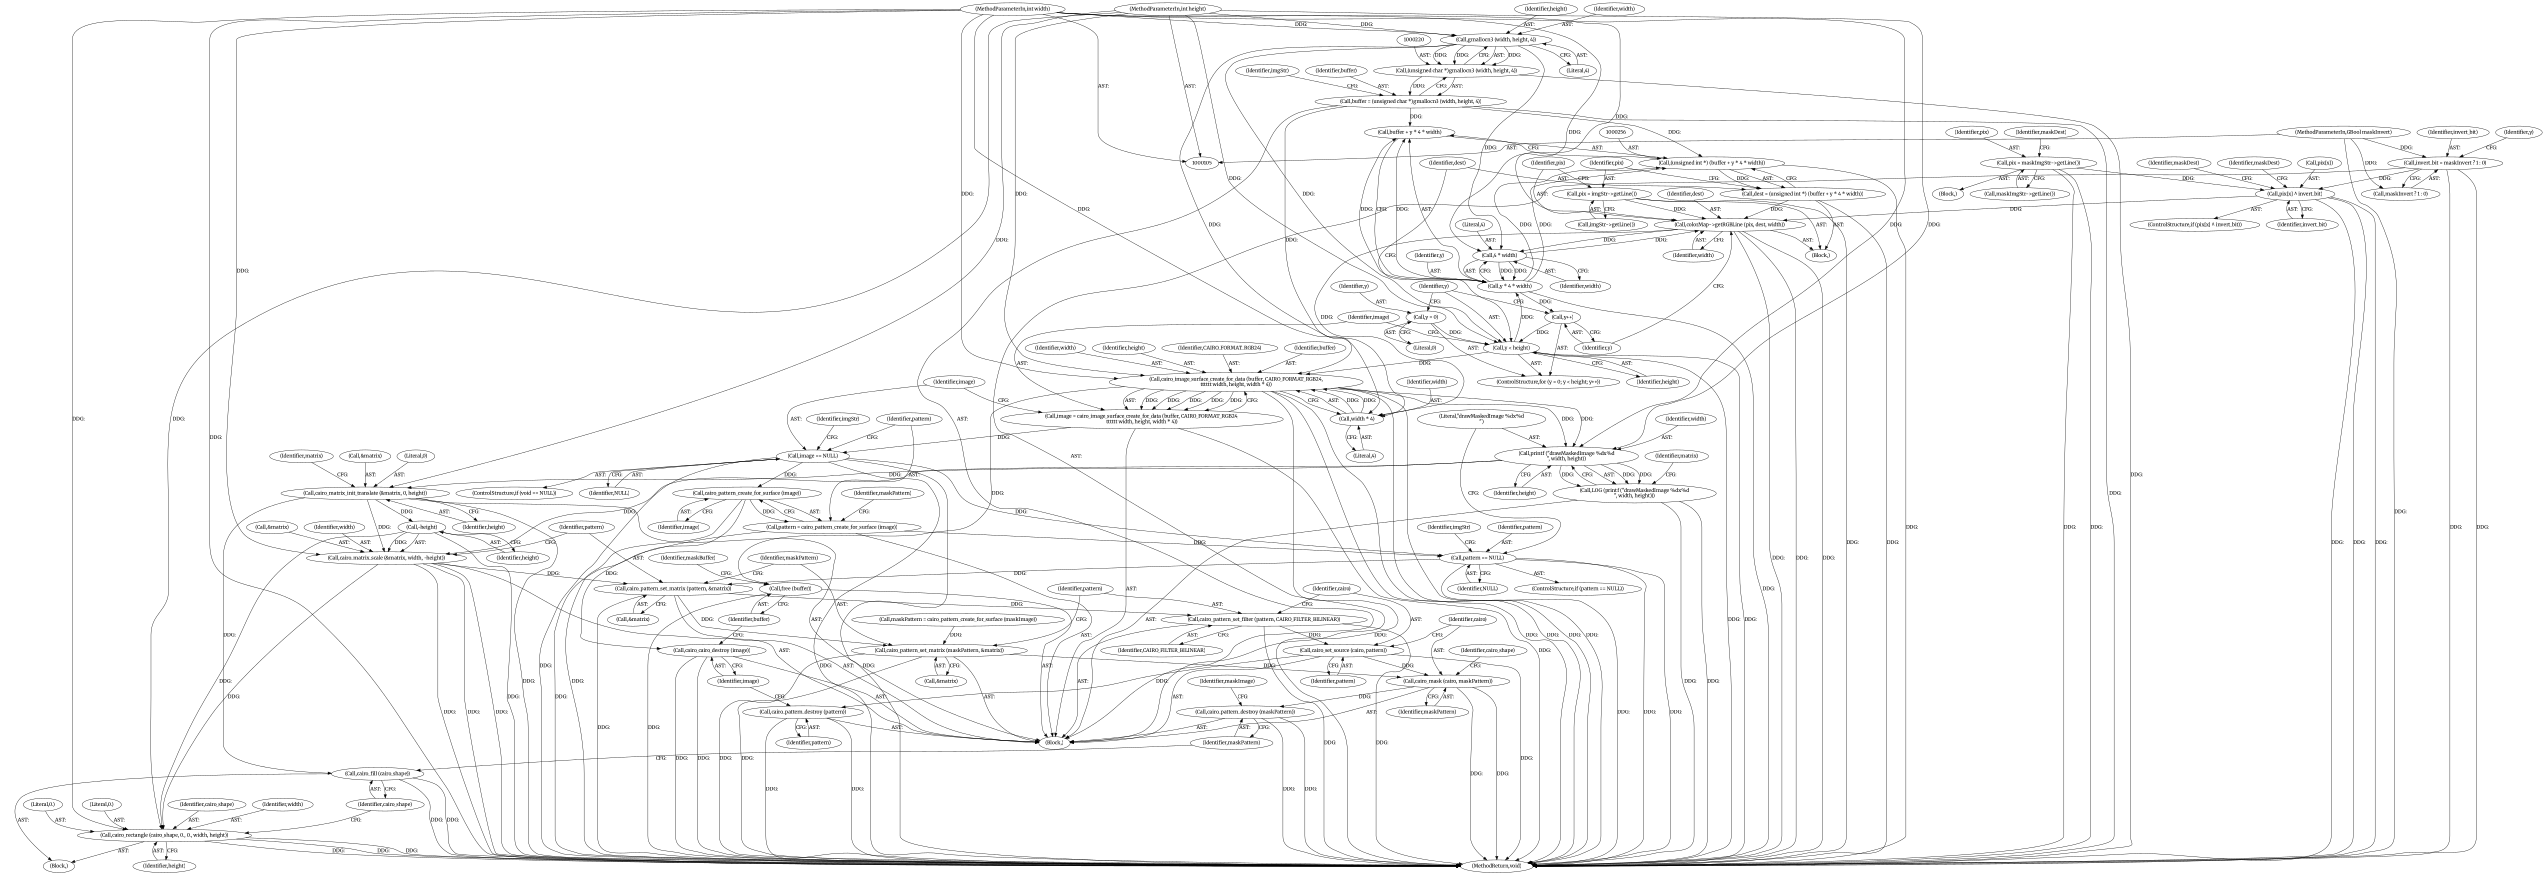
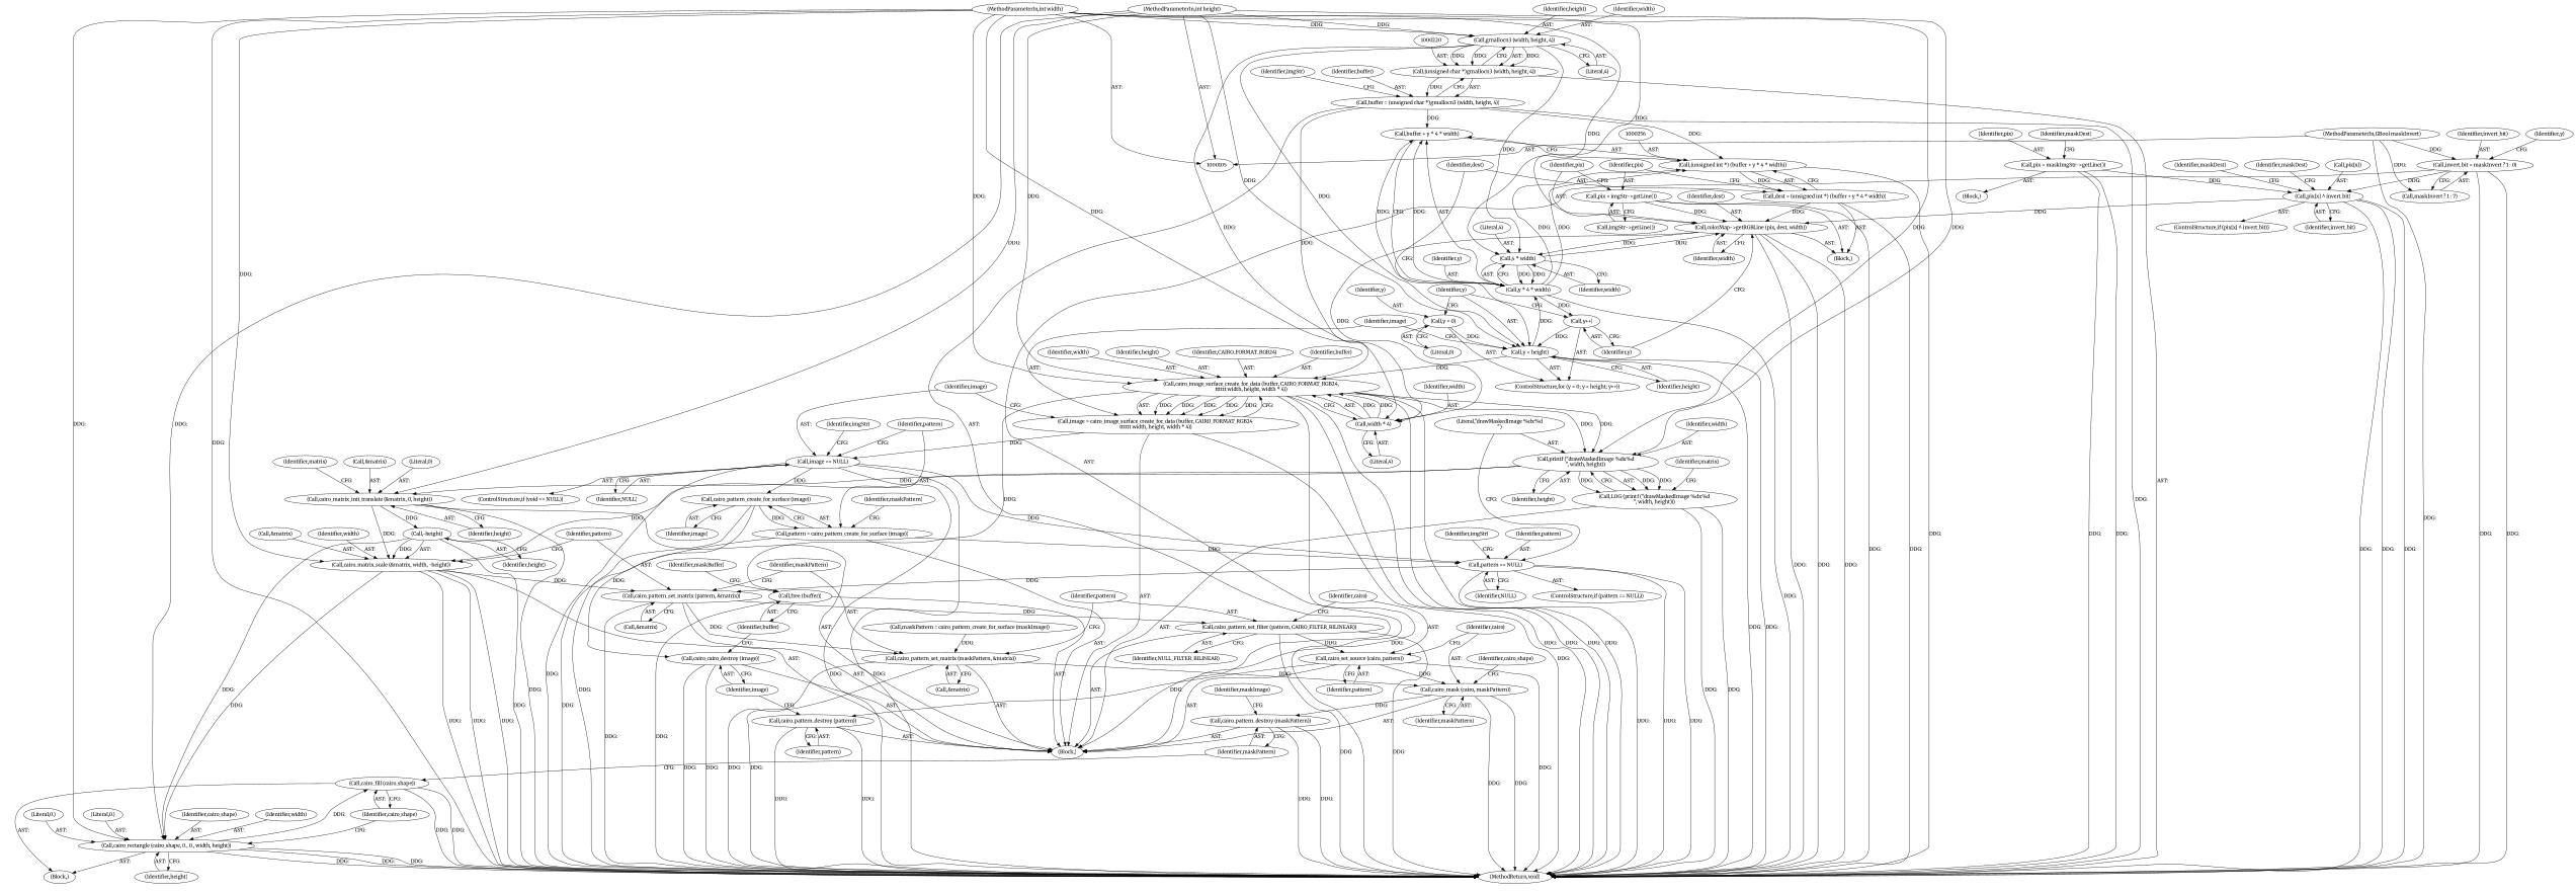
  digraph {
    fontname=Merriweather
    node [fontname=Merriweather]
    edge [fontname=Merriweather]
    n1 [label="(Call,cairo_image_surface_create_for_data (buffer, CAIRO_FORMAT_RGB24,\n\t\t\t\t\t\t width, height, width * 4))"]
    n2 [label="(Call,width * 4)"]
    n3 [label="(Call,image = cairo_image_surface_create_for_data (buffer, CAIRO_FORMAT_RGB24,\n\t\t\t\t\t\t width, height, width * 4))"]
    n4 [label="(Call,printf (\"drawMaskedImage %dx%d\n\", width, height))"]
    n5 [label="(Call,free (buffer))"]
    n6 [label="(MethodReturn,void)"]
    n7 [label="(Literal,4)"]
    n8 [label="(Block,)"]
    n9 [label="(Call,image == NULL)"]
    n10 [label="(Call,cairo_matrix_scale (&matrix, width, -height))"]
    n11 [label="(Call,cairo_matrix_init_translate (&matrix, 0, height))"]
    n12 [label="(Call,LOG (printf (\"drawMaskedImage %dx%d\n\", width, height)))"]
    n13 [label="(Identifier,height)"]
    n14 [label="(Identifier,buffer)"]
    n15 [label="(Call,buffer = (unsigned char *)gmallocn3 (width, height, 4))"]
    n16 [label="(Call,(unsigned char *)gmallocn3 (width, height, 4))"]
    n17 [label="(Call,(unsigned int *) (buffer + y * 4 * width))"]
    n18 [label="(Call,buffer + y * 4 * width)"]
    n19 [label="(Call,gmallocn3 (width, height, 4))"]
    n20 [label="(Call,dest = (unsigned int *) (buffer + y * 4 * width))"]
    n21 [label="(Call,y * 4 * width)"]
    n22 [label="(Call,y < height)"]
    n23 [label="(Call,4 * width)"]
    n24 [label="(Literal,4)"]
    n25 [label="(Identifier,height)"]
    n26 [label="(ControlStructure,for (y = 0; y < height; y++))"]
    n27 [label="(Call,colorMap->getRGBLine (pix, dest, width))"]
    n28 [label="(Identifier,width)"]
    n29 [label="(MethodParameterIn,int width)"]
    n30 [label="(Call,cairo_rectangle (cairo_shape, 0., 0., width, height))"]
    1000105
    n32 [label="(Block,)"]
    n33 [label="(Identifier,width)"]
    n34 [label="(Call,cairo_pattern_set_matrix (pattern, &matrix))"]
    n35 [label="(Call,cairo_fill (cairo_shape))"]
    n36 [label="(Block,)"]
    n37 [label="(Identifier,height)"]
    n38 [label="(MethodParameterIn,int height)"]
    n39 [label="(Call,-height)"]
    n40 [label="(Identifier,height)"]
    n41 [label="(Identifier,height)"]
    n42 [label="(Call,pix[x] ^ invert_bit)"]
    n43 [label="(ControlStructure,if (pix[x] ^ invert_bit))"]
    n44 [label="(Identifier,invert_bit)"]
    n45 [label="(Call,pix = maskImgStr->getLine())"]
-   n46 [label="(Call,maskImgStr->getLine())"]
    n47 [label="(Block,)"]
    n48 [label="(Call,invert_bit = maskInvert ? 1 : 0)"]
-   n49 [label="(Call,maskInvert ? 1 : 0)"]
+   n49 [label="(Call,maskInvert ? 1 : 7)"]
    n50 [label="(MethodParameterIn,GBool maskInvert)"]
    n51 [label="(Call,pix = imgStr->getLine())"]
    n52 [label="(Call,imgStr->getLine())"]
    n53 [label="(Call,y++)"]
    n54 [label="(Identifier,y)"]
    n55 [label="(Call,y = 0)"]
    n56 [label="(Literal,0)"]
    n57 [label="(Call,cairo_pattern_create_for_surface (image))"]
    n58 [label="(Call,pattern == NULL)"]
    n59 [label="(ControlStructure,if (void == NULL))"]
    n60 [label="(Identifier,NULL)"]
    n61 [label="(Call,pattern = cairo_pattern_create_for_surface (image))"]
    n62 [label="(Call,cairo_cairo_destroy (image))"]
    n63 [label="(Identifier,image)"]
    n64 [label="(Identifier,NULL)"]
    n65 [label="(ControlStructure,if (pattern == NULL))"]
    n66 [label="(Identifier,image)"]
    n67 [label="(Call,cairo_pattern_set_matrix (maskPattern, &matrix))"]
    n68 [label="(Call,cairo_pattern_set_filter (pattern, CAIRO_FILTER_BILINEAR))"]
    n69 [label="(Call,&matrix)"]
    n70 [label="(Call,cairo_mask (cairo, maskPattern))"]
    n71 [label="(Call,&matrix)"]
    n72 [label="(Call,cairo_set_source (cairo, pattern))"]
-   n73 [label="(Identifier,CAIRO_FILTER_BILINEAR)"]
+   n73 [label="(Identifier,NULL_FILTER_BILINEAR)"]
    n74 [label="(Call,cairo_pattern_destroy (maskPattern))"]
    n75 [label="(Identifier,maskPattern)"]
    n76 [label="(Identifier,maskPattern)"]
    n77 [label="(Call,cairo_pattern_destroy (pattern))"]
    n78 [label="(Identifier,pattern)"]
    n79 [label="(Identifier,pattern)"]
    n80 [label="(Identifier,cairo_shape)"]
    n81 [label="(Identifier,image)"]
    n82 [label="(Identifier,pattern)"]
    n83 [label="(Identifier,matrix)"]
    n84 [label="(Identifier,cairo_shape)"]
    n85 [label="(Identifier,width)"]
    n86 [label="(Identifier,width)"]
    n87 [label="(Identifier,width)"]
    n88 [label="(Identifier,height)"]
    n89 [label="(Identifier,maskDest)"]
    n90 [label="(Identifier,imgStr)"]
    n91 [label="(Literal,0.)"]
    n92 [label="(Identifier,pix)"]
    n93 [label="(Identifier,pix)"]
    n94 [label="(Identifier,matrix)"]
    n95 [label="(Identifier,invert_bit)"]
    n96 [label="(Identifier,CAIRO_FORMAT_RGB24)"]
    n97 [label="(Identifier,width)"]
    n98 [label="(Identifier,y)"]
    n99 [label="(Identifier,buffer)"]
    n100 [label="(Identifier,imgStr)"]
    n101 [label="(Identifier,dest)"]
    n102 [label="(Identifier,maskDest)"]
    n103 [label="(Identifier,maskImage)"]
    n104 [label="(Identifier,width)"]
    n105 [label="(Literal,4)"]
    n106 [label="(Identifier,cairo)"]
    n107 [label="(Identifier,y)"]
    n108 [label="(Identifier,image)"]
    n109 [label="(Identifier,pix)"]
    n110 [label="(Identifier,height)"]
    n111 [label="(Identifier,width)"]
    n112 [label="(Identifier,dest)"]
    n113 [label="(Call,&matrix)"]
    n114 [label="(Identifier,maskDest)"]
    n115 [label="(Identifier,imgStr)"]
    n116 [label="(Identifier,cairo_shape)"]
    n117 [label="(Identifier,maskPattern)"]
    n118 [label="(Identifier,cairo)"]
    n119 [label="(Identifier,y)"]
    n120 [label="(Identifier,maskBuffer)"]
    n121 [label="(Literal,\"drawMaskedImage %dx%d\n\")"]
    n122 [label="(Identifier,pattern)"]
    n123 [label="(Identifier,maskPattern)"]
    n124 [label="(Call,&matrix)"]
    n125 [label="(Identifier,pattern)"]
    n126 [label="(Literal,0)"]
    n127 [label="(Call,pix[x])"]
    n128 [label="(Identifier,pattern)"]
    n129 [label="(Identifier,y)"]
    n130 [label="(Literal,0.)"]
    n131 [label="(Identifier,buffer)"]
    n132 [label="(Call,maskPattern = cairo_pattern_create_for_surface (maskImage))"]
    1000220
    1000256
    n1 -> n2 [label="CFG: "]
    n1 -> n3 [label="AST: "]
    n1 -> n3 [label="DDG: "]
    n1 -> n3 [label="DDG: "]
    n1 -> n3 [label="DDG: "]
    n1 -> n3 [label="DDG: "]
    n1 -> n3 [label="DDG: "]
    n1 -> n4 [label="DDG: "]
    n1 -> n4 [label="DDG: "]
    n1 -> n5 [label="DDG: "]
    n1 -> n6 [label="DDG: "]
    n1 -> n6 [label="DDG: "]
    n1 -> n6 [label="DDG: "]
    n1 -> n6 [label="DDG: "]
    n1 -> n6 [label="DDG: "]
    n2 -> n1 [label="AST: "]
    n2 -> n1 [label="DDG: "]
    n2 -> n1 [label="DDG: "]
    n2 -> n7 [label="CFG: "]
    n3 -> n1 [label="CFG: "]
    n3 -> n6 [label="DDG: "]
    n3 -> n8 [label="AST: "]
    n3 -> n9 [label="DDG: "]
    n4 -> n10 [label="DDG: "]
    n4 -> n11 [label="DDG: "]
    n4 -> n12 [label="AST: "]
    n4 -> n12 [label="DDG: "]
    n4 -> n12 [label="DDG: "]
    n4 -> n12 [label="DDG: "]
    n4 -> n13 [label="CFG: "]
    n5 -> n6 [label="DDG: "]
    n5 -> n8 [label="AST: "]
    n5 -> n14 [label="CFG: "]
    n7 -> n2 [label="AST: "]
    n9 -> n6 [label="DDG: "]
    n9 -> n6 [label="DDG: "]
    n9 -> n6 [label="DDG: "]
    n9 -> n57 [label="DDG: "]
    n9 -> n58 [label="DDG: "]
    n9 -> n59 [label="AST: "]
    n9 -> n60 [label="CFG: "]
    n10 -> n6 [label="DDG: "]
    n10 -> n6 [label="DDG: "]
    n10 -> n6 [label="DDG: "]
    n10 -> n8 [label="AST: "]
    n10 -> n30 [label="DDG: "]
    n10 -> n34 [label="DDG: "]
    n11 -> n6 [label="DDG: "]
    n11 -> n8 [label="AST: "]
    n11 -> n10 [label="DDG: "]
    n11 -> n39 [label="DDG: "]
    n11 -> n40 [label="CFG: "]
    n12 -> n4 [label="CFG: "]
    n12 -> n6 [label="DDG: "]
    n12 -> n6 [label="DDG: "]
    n12 -> n8 [label="AST: "]
    n13 -> n4 [label="AST: "]
    n14 -> n5 [label="AST: "]
    n14 -> n62 [label="CFG: "]
    n15 -> n1 [label="DDG: "]
    n15 -> n6 [label="DDG: "]
    n15 -> n8 [label="AST: "]
    n15 -> n16 [label="CFG: "]
    n15 -> n17 [label="DDG: "]
    n15 -> n18 [label="DDG: "]
-   n16 -> n6 [label="DDG: "]
+   n16 -> n6 [label="AST: "]
    n16 -> n15 [label="AST: "]
    n16 -> n15 [label="DDG: "]
    n16 -> n19 [label="CFG: "]
    n17 -> n6 [label="DDG: "]
    n17 -> n18 [label="CFG: "]
    n17 -> n20 [label="AST: "]
    n17 -> n20 [label="DDG: "]
    n18 -> n17 [label="AST: "]
    n18 -> n21 [label="CFG: "]
    n19 -> n2 [label="DDG: "]
    n19 -> n16 [label="AST: "]
    n19 -> n16 [label="DDG: "]
    n19 -> n16 [label="DDG: "]
    n19 -> n16 [label="DDG: "]
    n19 -> n22 [label="DDG: "]
    n19 -> n23 [label="DDG: "]
    n19 -> n24 [label="CFG: "]
    n20 -> n6 [label="DDG: "]
    n20 -> n17 [label="CFG: "]
    n20 -> n27 [label="DDG: "]
    n20 -> n32 [label="AST: "]
    n21 -> n6 [label="DDG: "]
    n21 -> n17 [label="DDG: "]
    n21 -> n17 [label="DDG: "]
    n21 -> n18 [label="AST: "]
    n21 -> n18 [label="DDG: "]
    n21 -> n18 [label="DDG: "]
    n21 -> n23 [label="CFG: "]
    n21 -> n53 [label="DDG: "]
    n22 -> n1 [label="DDG: "]
    n22 -> n6 [label="DDG: "]
    n22 -> n6 [label="DDG: "]
    n22 -> n21 [label="DDG: "]
    n22 -> n25 [label="CFG: "]
    n22 -> n26 [label="AST: "]
    n23 -> n21 [label="AST: "]
    n23 -> n21 [label="DDG: "]
    n23 -> n21 [label="DDG: "]
    n23 -> n27 [label="DDG: "]
    n23 -> n28 [label="CFG: "]
    n24 -> n19 [label="AST: "]
    n25 -> n22 [label="AST: "]
    n27 -> n2 [label="DDG: "]
    n27 -> n6 [label="DDG: "]
    n27 -> n6 [label="DDG: "]
    n27 -> n6 [label="DDG: "]
    n27 -> n23 [label="DDG: "]
    n27 -> n32 [label="AST: "]
    n27 -> n33 [label="CFG: "]
    n28 -> n23 [label="AST: "]
    n29 -> n1 [label="DDG: "]
    n29 -> n2 [label="DDG: "]
    n29 -> n4 [label="DDG: "]
    n29 -> n6 [label="DDG: "]
    n29 -> n10 [label="DDG: "]
    n29 -> n19 [label="DDG: "]
    n29 -> n23 [label="DDG: "]
    n29 -> n27 [label="DDG: "]
    n29 -> n30 [label="DDG: "]
    n29 -> 1000105 [label="AST: "]
    n30 -> n6 [label="DDG: "]
    n30 -> n6 [label="DDG: "]
    n30 -> n6 [label="DDG: "]
-   n11 -> n35 [label="DDG: "]
+   n30 -> n35 [label="DDG: "]
    n30 -> n36 [label="AST: "]
    n30 -> n37 [label="CFG: "]
    n33 -> n27 [label="AST: "]
    n34 -> n6 [label="DDG: "]
    n34 -> n8 [label="AST: "]
    n34 -> n67 [label="DDG: "]
    n34 -> n68 [label="DDG: "]
    n34 -> n69 [label="CFG: "]
    n35 -> n6 [label="DDG: "]
    n35 -> n6 [label="DDG: "]
    n35 -> n36 [label="AST: "]
    n35 -> n80 [label="CFG: "]
    n37 -> n30 [label="AST: "]
    n38 -> n1 [label="DDG: "]
    n38 -> n4 [label="DDG: "]
    n38 -> n11 [label="DDG: "]
    n38 -> n19 [label="DDG: "]
    n38 -> n22 [label="DDG: "]
    n38 -> n30 [label="DDG: "]
    n38 -> 1000105 [label="AST: "]
    n39 -> n6 [label="DDG: "]
    n39 -> n10 [label="AST: "]
    n39 -> n10 [label="DDG: "]
    n39 -> n30 [label="DDG: "]
    n39 -> n41 [label="CFG: "]
    n40 -> n11 [label="AST: "]
    n41 -> n39 [label="AST: "]
    n42 -> n6 [label="DDG: "]
    n42 -> n6 [label="DDG: "]
    n42 -> n6 [label="DDG: "]
    n42 -> n27 [label="DDG: "]
    n42 -> n43 [label="AST: "]
    n42 -> n44 [label="CFG: "]
    n44 -> n42 [label="AST: "]
    n45 -> n6 [label="DDG: "]
    n45 -> n6 [label="DDG: "]
    n45 -> n42 [label="DDG: "]
-   n45 -> n46 [label="CFG: "]
    n45 -> n47 [label="AST: "]
-   n46 -> n45 [label="AST: "]
    n48 -> n6 [label="DDG: "]
    n48 -> n6 [label="DDG: "]
    n48 -> n8 [label="AST: "]
    n48 -> n42 [label="DDG: "]
    n48 -> n49 [label="CFG: "]
    n49 -> n48 [label="AST: "]
    n50 -> n6 [label="DDG: "]
    n50 -> 1000105 [label="AST: "]
    n50 -> n48 [label="DDG: "]
    n50 -> n49 [label="DDG: "]
    n51 -> n6 [label="DDG: "]
    n51 -> n27 [label="DDG: "]
    n51 -> n32 [label="AST: "]
    n51 -> n52 [label="CFG: "]
    n52 -> n51 [label="AST: "]
    n53 -> n22 [label="DDG: "]
    n53 -> n26 [label="AST: "]
    n53 -> n54 [label="CFG: "]
    n54 -> n27 [label="CFG: "]
    n54 -> n53 [label="AST: "]
    n55 -> n22 [label="DDG: "]
    n55 -> n26 [label="AST: "]
    n55 -> n56 [label="CFG: "]
    n56 -> n55 [label="AST: "]
    n57 -> n6 [label="DDG: "]
    n57 -> n61 [label="AST: "]
    n57 -> n61 [label="DDG: "]
    n57 -> n62 [label="DDG: "]
    n57 -> n63 [label="CFG: "]
    n58 -> n6 [label="DDG: "]
    n58 -> n6 [label="DDG: "]
    n58 -> n6 [label="DDG: "]
    n58 -> n34 [label="DDG: "]
    n58 -> n64 [label="CFG: "]
    n58 -> n65 [label="AST: "]
    n60 -> n9 [label="AST: "]
    n61 -> n6 [label="DDG: "]
    n61 -> n8 [label="AST: "]
    n61 -> n57 [label="CFG: "]
    n61 -> n58 [label="DDG: "]
    n62 -> n6 [label="DDG: "]
    n62 -> n6 [label="DDG: "]
    n62 -> n8 [label="AST: "]
    n62 -> n66 [label="CFG: "]
    n63 -> n57 [label="AST: "]
    n64 -> n58 [label="AST: "]
    n66 -> n62 [label="AST: "]
    n66 -> n77 [label="CFG: "]
    n67 -> n6 [label="DDG: "]
    n67 -> n6 [label="DDG: "]
    n67 -> n8 [label="AST: "]
    n67 -> n70 [label="DDG: "]
    n67 -> n71 [label="CFG: "]
    n68 -> n6 [label="DDG: "]
    n68 -> n6 [label="DDG: "]
    n68 -> n8 [label="AST: "]
    n68 -> n72 [label="DDG: "]
    n68 -> n73 [label="CFG: "]
    n69 -> n34 [label="AST: "]
    n70 -> n6 [label="DDG: "]
    n70 -> n6 [label="DDG: "]
    n70 -> n8 [label="AST: "]
    n70 -> n74 [label="DDG: "]
    n70 -> n75 [label="CFG: "]
    n71 -> n67 [label="AST: "]
    n72 -> n6 [label="DDG: "]
    n72 -> n8 [label="AST: "]
    n72 -> n70 [label="DDG: "]
    n72 -> n77 [label="DDG: "]
    n72 -> n78 [label="CFG: "]
    n73 -> n68 [label="AST: "]
    n74 -> n6 [label="DDG: "]
    n74 -> n6 [label="DDG: "]
    n74 -> n8 [label="AST: "]
    n74 -> n76 [label="CFG: "]
    n75 -> n70 [label="AST: "]
    n76 -> n35 [label="CFG: "]
    n76 -> n74 [label="AST: "]
    n77 -> n6 [label="DDG: "]
    n77 -> n6 [label="DDG: "]
    n77 -> n8 [label="AST: "]
    n77 -> n79 [label="CFG: "]
    n78 -> n72 [label="AST: "]
    n79 -> n77 [label="AST: "]
    n80 -> n30 [label="CFG: "]
    n80 -> n35 [label="AST: "]
    n81 -> n3 [label="AST: "]
    n81 -> n22 [label="CFG: "]
    n82 -> n67 [label="CFG: "]
    n82 -> n68 [label="AST: "]
    n83 -> n11 [label="CFG: "]
    n84 -> n30 [label="AST: "]
    n85 -> n1 [label="AST: "]
    n86 -> n30 [label="AST: "]
    n87 -> n10 [label="AST: "]
    n88 -> n1 [label="AST: "]
    n89 -> n45 [label="CFG: "]
    n90 -> n15 [label="CFG: "]
    n91 -> n30 [label="AST: "]
    n92 -> n45 [label="AST: "]
    n93 -> n20 [label="CFG: "]
    n93 -> n51 [label="AST: "]
    n94 -> n12 [label="CFG: "]
    n95 -> n48 [label="AST: "]
    n96 -> n1 [label="AST: "]
    n97 -> n19 [label="AST: "]
    n98 -> n21 [label="AST: "]
    n99 -> n1 [label="AST: "]
    n100 -> n58 [label="CFG: "]
    n101 -> n27 [label="AST: "]
    n102 -> n42 [label="CFG: "]
    n103 -> n74 [label="CFG: "]
    n104 -> n2 [label="AST: "]
    n105 -> n23 [label="AST: "]
    n106 -> n70 [label="AST: "]
    n106 -> n72 [label="CFG: "]
    n107 -> n48 [label="CFG: "]
    n108 -> n3 [label="CFG: "]
    n108 -> n9 [label="AST: "]
    n109 -> n27 [label="AST: "]
    n109 -> n51 [label="CFG: "]
    n110 -> n19 [label="AST: "]
    n111 -> n4 [label="AST: "]
    n112 -> n20 [label="AST: "]
    n112 -> n22 [label="CFG: "]
    n113 -> n11 [label="AST: "]
    n114 -> n42 [label="CFG: "]
    n115 -> n9 [label="CFG: "]
    n116 -> n70 [label="CFG: "]
    n117 -> n34 [label="CFG: "]
    n117 -> n67 [label="AST: "]
    n118 -> n68 [label="CFG: "]
    n118 -> n72 [label="AST: "]
    n119 -> n22 [label="AST: "]
    n119 -> n53 [label="CFG: "]
    n119 -> n55 [label="CFG: "]
    n120 -> n5 [label="CFG: "]
    n121 -> n4 [label="AST: "]
    n121 -> n58 [label="CFG: "]
    n122 -> n58 [label="AST: "]
    n123 -> n61 [label="CFG: "]
    n124 -> n10 [label="AST: "]
    n125 -> n9 [label="CFG: "]
    n125 -> n61 [label="AST: "]
    n126 -> n11 [label="AST: "]
    n127 -> n42 [label="AST: "]
    n128 -> n10 [label="CFG: "]
    n128 -> n34 [label="AST: "]
    n129 -> n55 [label="AST: "]
    n130 -> n30 [label="AST: "]
    n131 -> n15 [label="AST: "]
    n132 -> n67 [label="DDG: "]
    1000220 -> n16 [label="AST: "]
    1000256 -> n17 [label="AST: "]
  }
